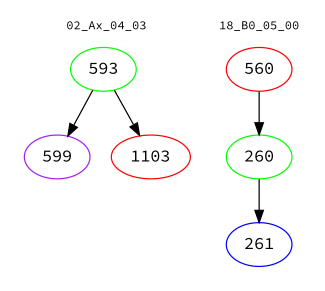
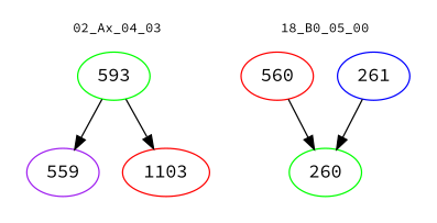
  digraph {
    fontname="Source Code Pro"
    node [color=green fontname="Source Code Pro"]
    edge [color=black fontname="Source Code Pro"]
    n1 [label=593]
-   n2 [color=purple label=599]
+   n2 [color=purple label=559]
    n3 [color=red label=1103]
    n4 [label=260]
    n5 [color=blue label=261]
    n6 [color=red label=560]
    subgraph cluster_1 {
      color=white
      fontsize=10
      label="02_Ax_04_03"
      n1
      n2
      n3
    }
    subgraph cluster_2 {
      color=white
      fontsize=10
      label="18_B0_05_00"
      n4
      n5
      n6
    }
    n1 -> n2
    n1 -> n3
-   n4 -> n5
+   n5 -> n4
    n6 -> n4
  }
